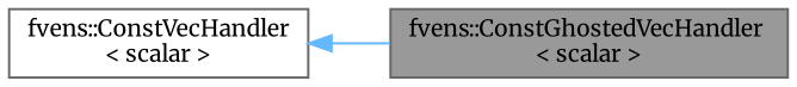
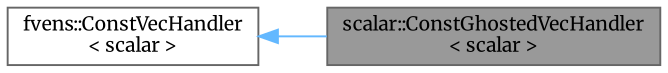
  digraph {
    rankdir=LR
    fontname=Merriweather
    node [color=gray40 fontname=Merriweather fontsize=10 shape=box style=filled]
-   n1 [fillcolor=grey60 fontcolor=black height=0.2 label="fvens::ConstGhostedVecHandler\l\< scalar \>" width=0.4]
+   n1 [fillcolor=grey60 fontcolor=black height=0.2 label="scalar::ConstGhostedVecHandler\l\< scalar \>" width=0.4]
    n2 [fillcolor=white height=0.2 label="fvens::ConstVecHandler\l\< scalar \>" width=0.4]
    n2 -> n1 [color=steelblue1 dir=back fontname=Merriweather fontsize=10 labelfontname=Helvetica labelfontsize=10 style=solid]
  }
